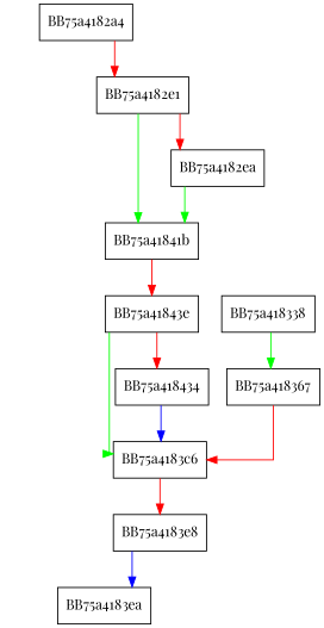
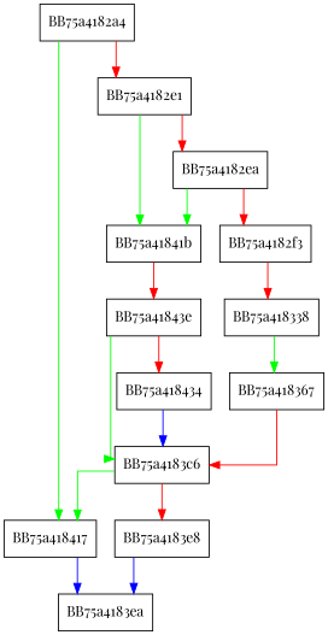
  digraph {
    fontname="Playfair Display"
    splines=ortho
    node [fontname="Playfair Display" shape=box]
    edge [color=red fontname="Playfair Display"]
    BB75a4182a4
+   BB75a418417
    BB75a4182e1
    BB75a4183ea
    BB75a41841b
    BB75a4182ea
    n7 [label=BB75a41843e]
+   BB75a4182f3
    BB75a4183c6
    BB75a4183e8
    BB75a418434
    BB75a418338
    BB75a418367
+   BB75a4182a4 -> BB75a418417 [color=green]
    BB75a4182a4 -> BB75a4182e1
+   BB75a418417 -> BB75a4183ea [color=blue]
    BB75a4182e1 -> BB75a41841b [color=green]
    BB75a4182e1 -> BB75a4182ea
    BB75a41841b -> n7
    BB75a4182ea -> BB75a41841b [color=green]
+   BB75a4182ea -> BB75a4182f3
    n7 -> BB75a4183c6 [color=green]
    n7 -> BB75a418434
+   BB75a4182f3 -> BB75a418338
+   BB75a4183c6 -> BB75a418417 [color=green]
    BB75a4183c6 -> BB75a4183e8
    BB75a4183e8 -> BB75a4183ea [color=blue]
    BB75a418434 -> BB75a4183c6 [color=blue]
    BB75a418338 -> BB75a418367 [color=green]
    BB75a418367 -> BB75a4183c6
  }
